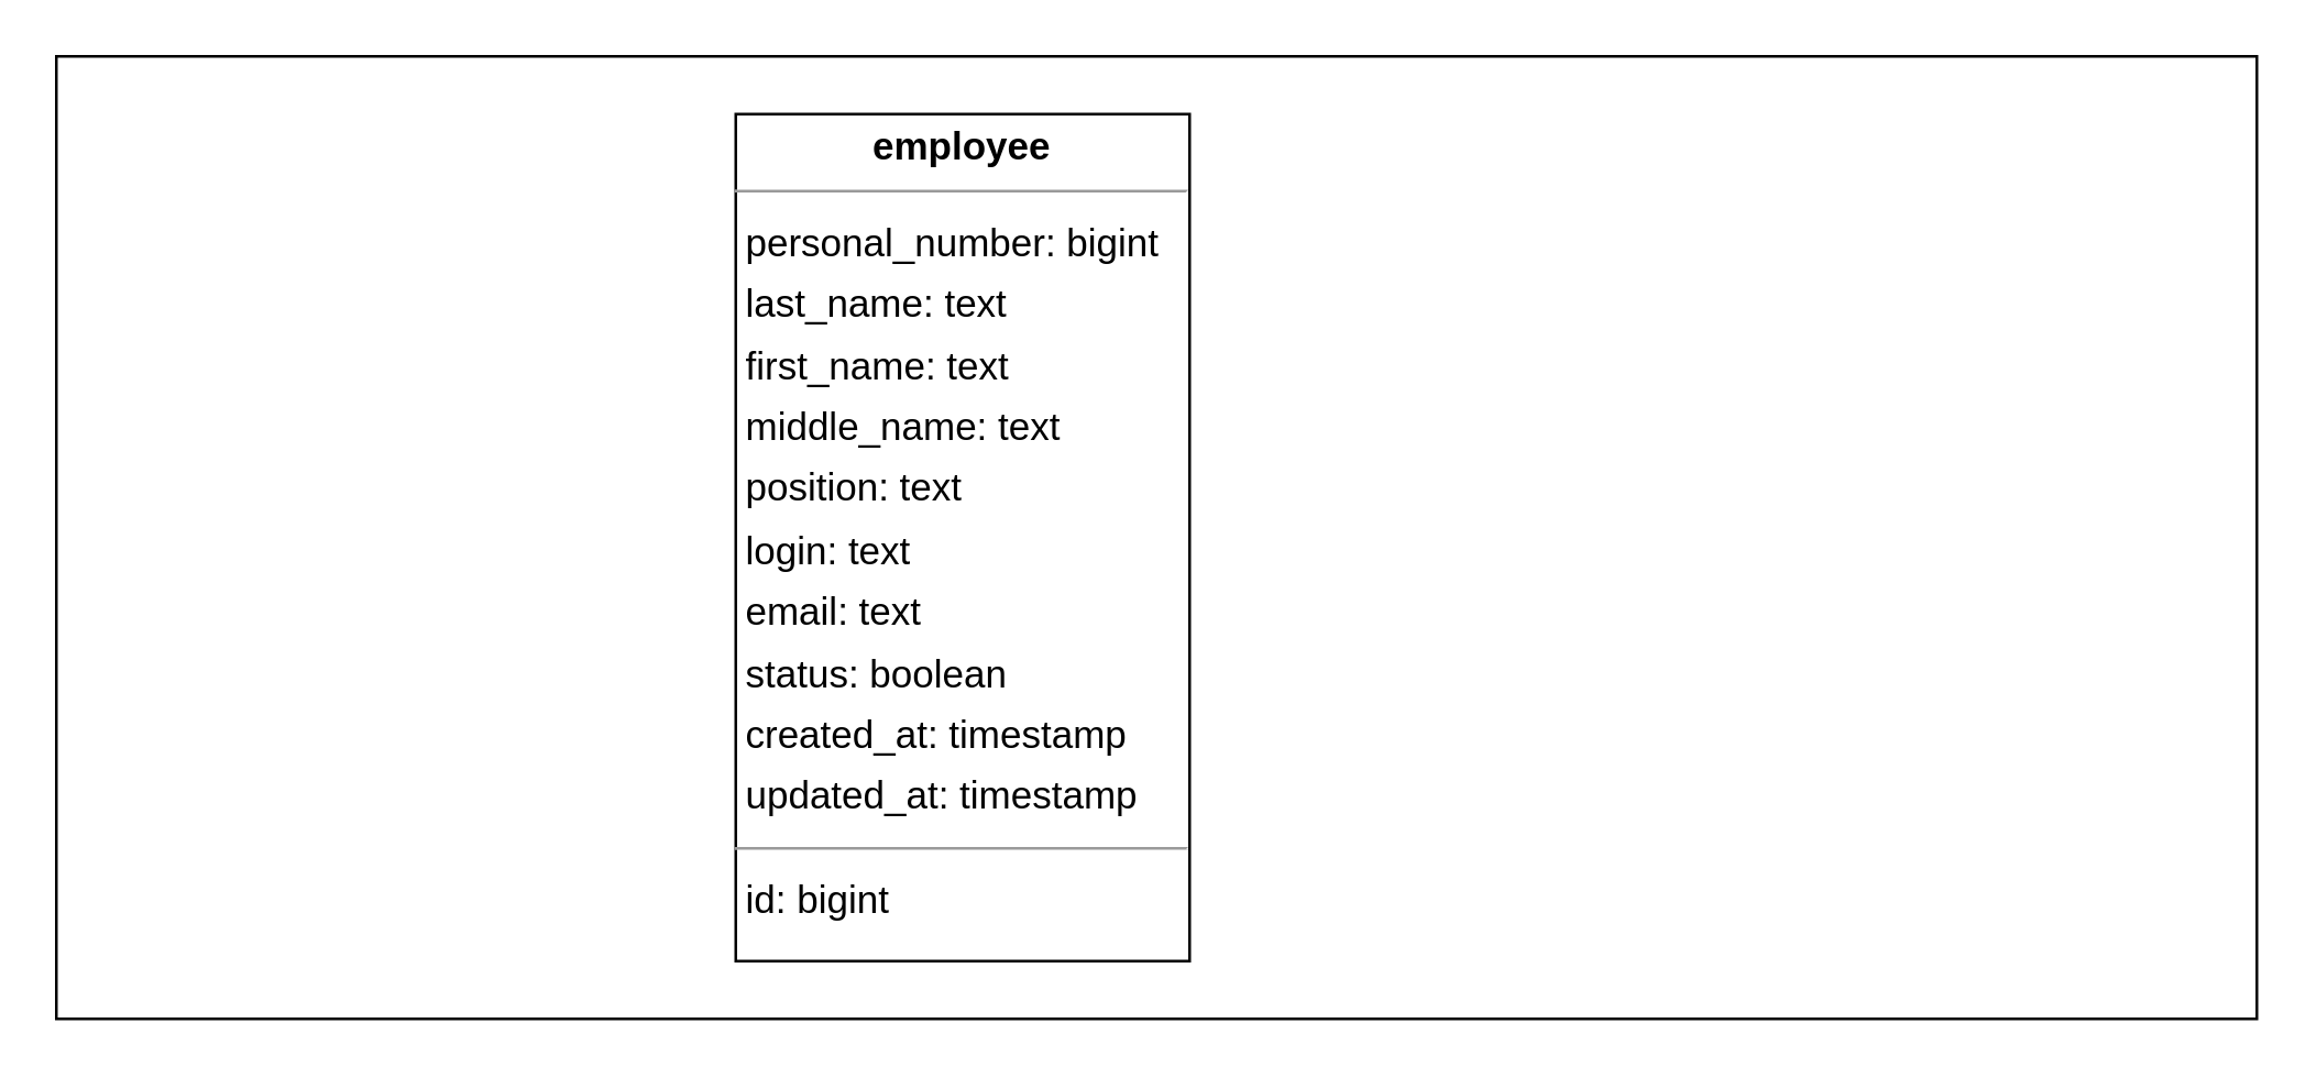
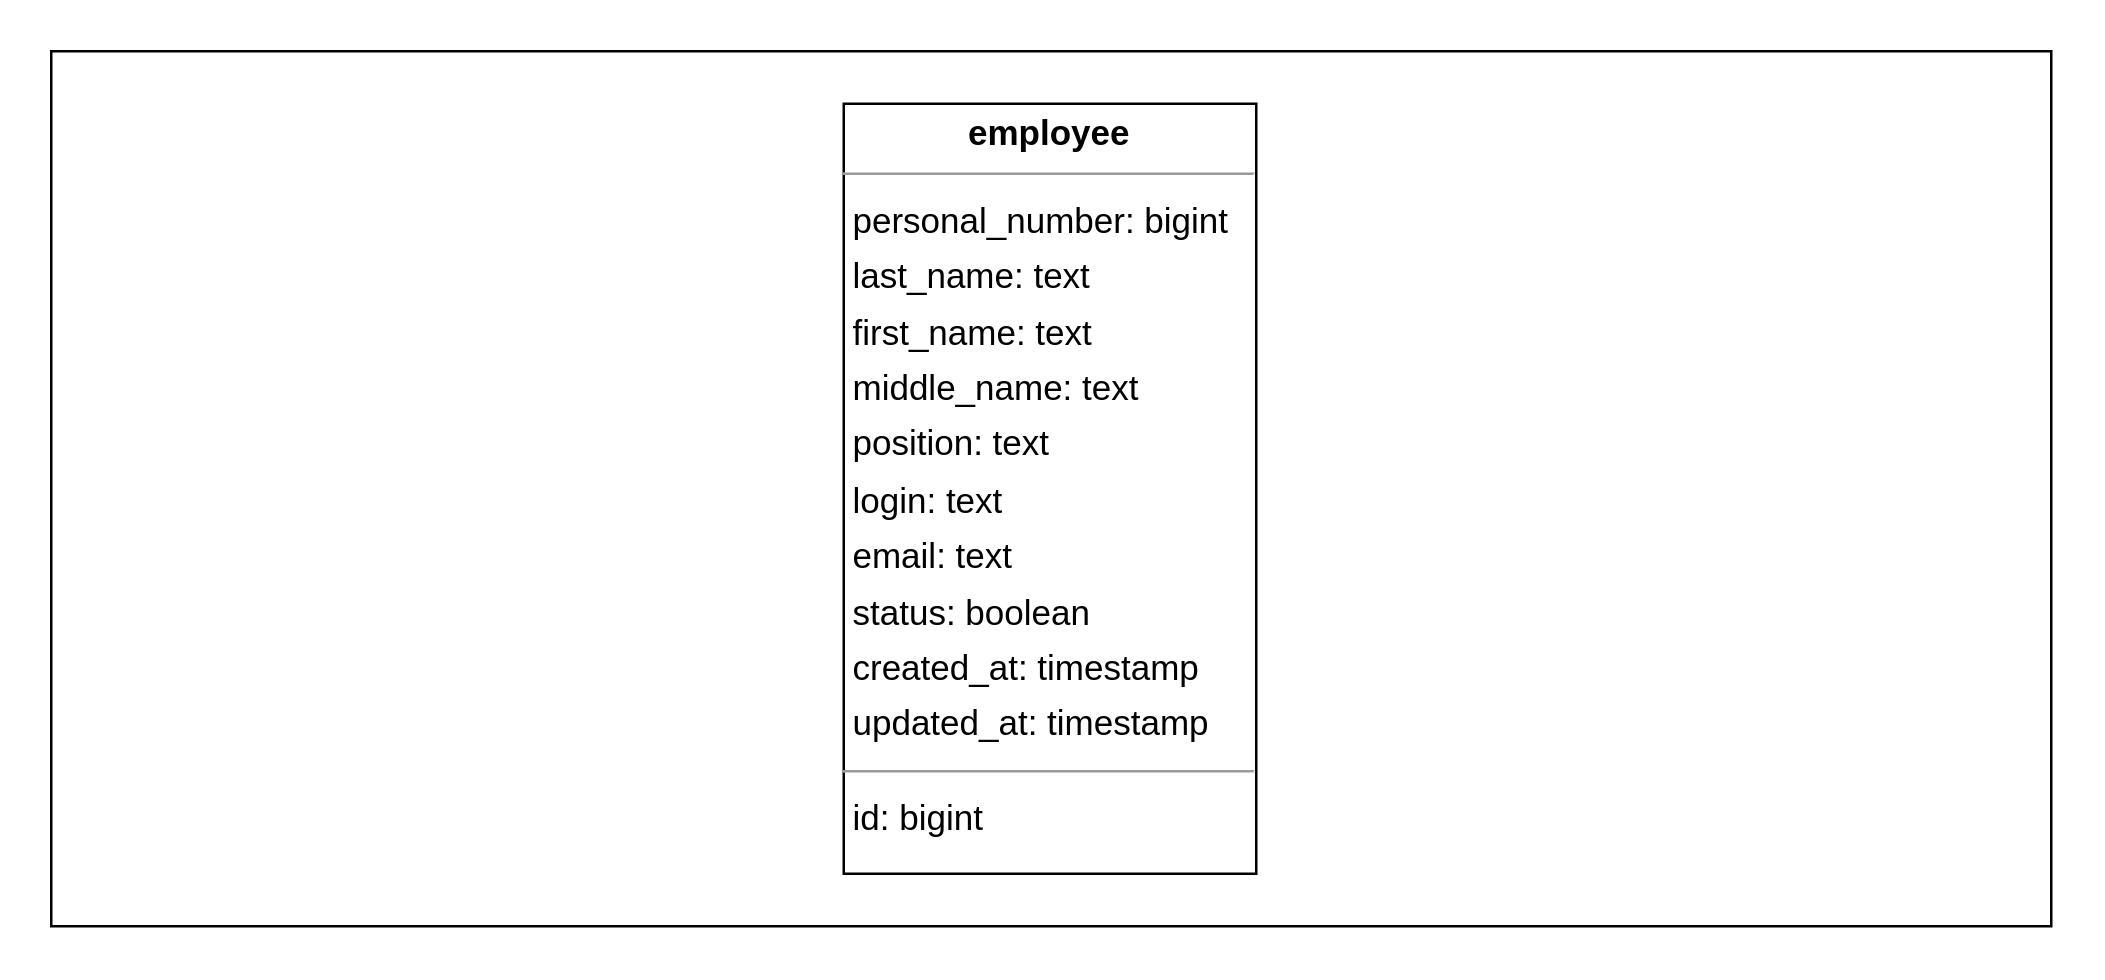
  <mxCell id="0" />
  <mxCell id="1" parent="0" />
  <mxCell id="2" value="" style="rounded=0;whiteSpace=wrap;html=1;" vertex="1" parent="1"><mxGeometry x="20" y="20" width="800" height="350" as="geometry" /></mxCell>
- <mxCell id="3" value="&lt;p style=&quot;margin:0px;margin-top:4px;text-align:center;&quot;&gt;&lt;b&gt;employee&lt;/b&gt;&lt;/p&gt;&lt;hr size=&quot;1&quot;/&gt;&lt;p style=&quot;margin:0 0 0 4px;line-height:1.6;&quot;&gt; personal_number: bigint&lt;br/&gt; last_name: text&lt;br/&gt; first_name: text&lt;br/&gt; middle_name: text&lt;br/&gt; position: text&lt;br/&gt; login: text&lt;br/&gt; email: text&lt;br/&gt; status: boolean&lt;br/&gt; created_at: timestamp&lt;br/&gt; updated_at: timestamp&lt;/p&gt;&lt;hr size=&quot;1&quot;/&gt;&lt;p style=&quot;margin:0 0 0 4px;line-height:1.6;&quot;&gt; id: bigint&lt;/p&gt;" style="verticalAlign=top;align=left;overflow=fill;fontSize=14;fontFamily=Helvetica;html=1;rounded=0;shadow=0;comic=0;labelBackgroundColor=none;strokeWidth=1;" vertex="1" parent="1"><mxGeometry x="267" y="41" width="165" height="308" as="geometry" /></mxCell>
+ <mxCell id="3" value="&lt;p style=&quot;margin:0px;margin-top:4px;text-align:center;&quot;&gt;&lt;b&gt;employee&lt;/b&gt;&lt;/p&gt;&lt;hr size=&quot;1&quot;/&gt;&lt;p style=&quot;margin:0 0 0 4px;line-height:1.6;&quot;&gt; personal_number: bigint&lt;br/&gt; last_name: text&lt;br/&gt; first_name: text&lt;br/&gt; middle_name: text&lt;br/&gt; position: text&lt;br/&gt; login: text&lt;br/&gt; email: text&lt;br/&gt; status: boolean&lt;br/&gt; created_at: timestamp&lt;br/&gt; updated_at: timestamp&lt;/p&gt;&lt;hr size=&quot;1&quot;/&gt;&lt;p style=&quot;margin:0 0 0 4px;line-height:1.6;&quot;&gt; id: bigint&lt;/p&gt;" style="verticalAlign=top;align=left;overflow=fill;fontSize=14;fontFamily=Helvetica;html=1;rounded=0;shadow=0;comic=0;labelBackgroundColor=none;strokeWidth=1;" vertex="1" parent="1"><mxGeometry x="337" y="41" width="165" height="308" as="geometry" /></mxCell>
